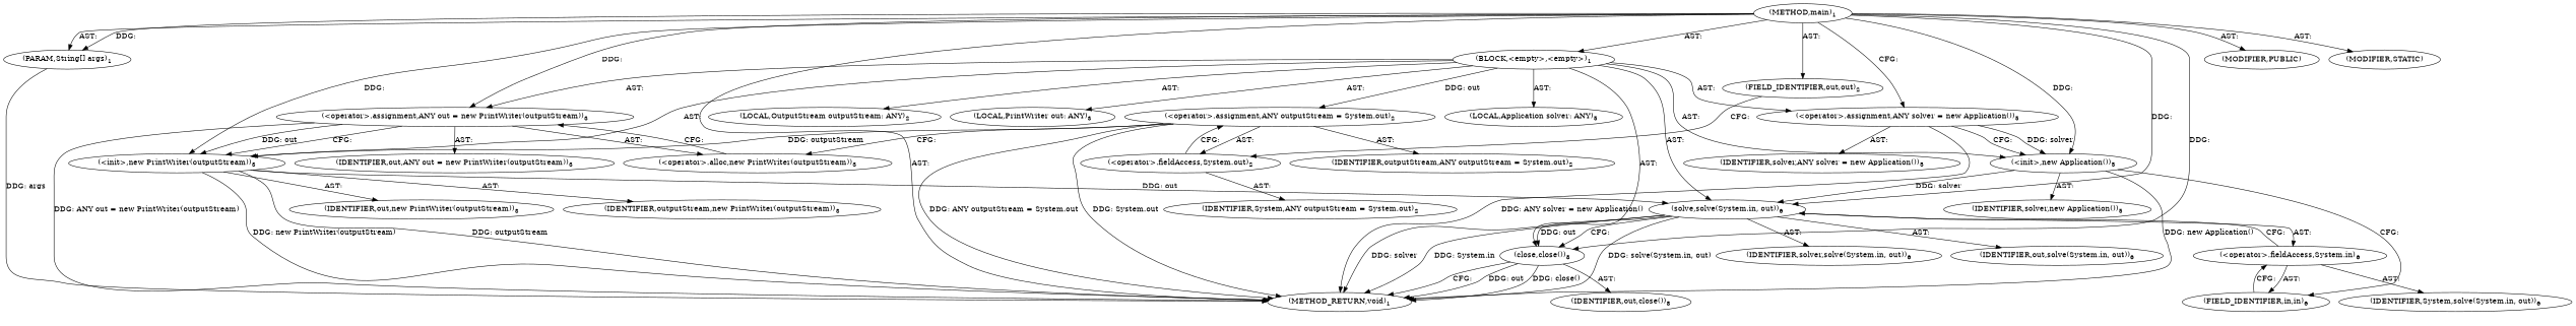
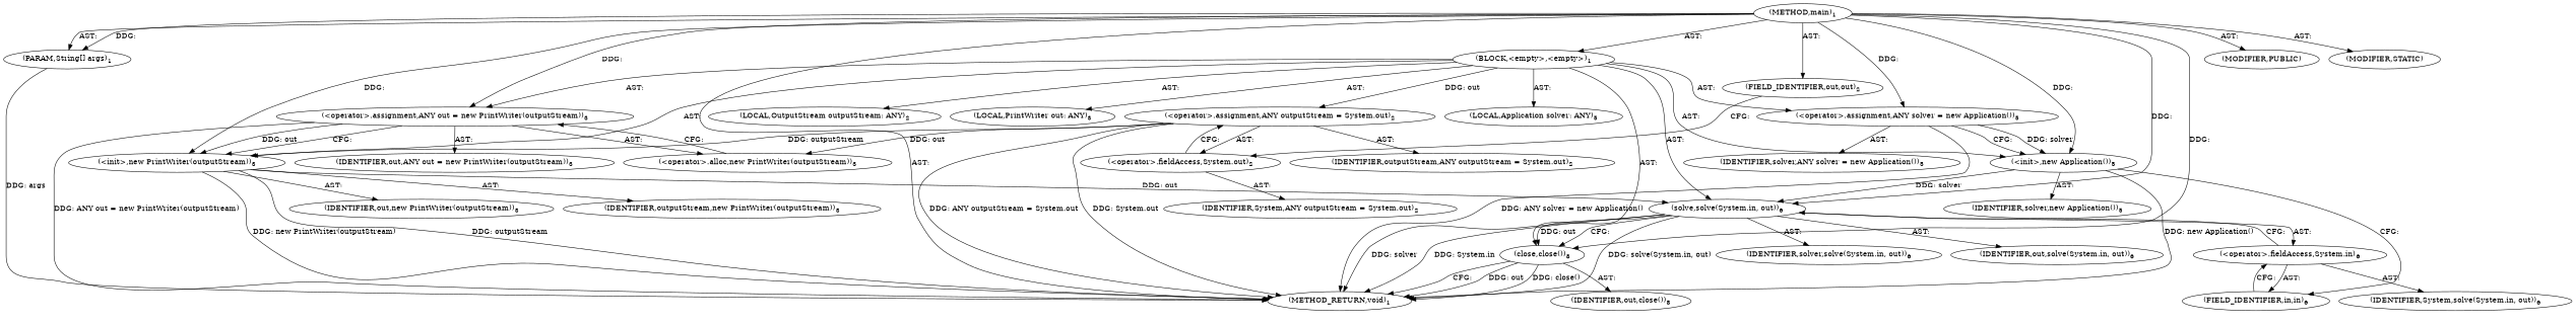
  digraph {
    n1 [label=<(METHOD,main)<SUB>1</SUB>>]
    n2 [label=<(PARAM,String[] args)<SUB>1</SUB>>]
    n3 [label=<(BLOCK,&lt;empty&gt;,&lt;empty&gt;)<SUB>1</SUB>>]
    n4 [label=<(FIELD_IDENTIFIER,out,out)<SUB>2</SUB>>]
    n5 [label=<(&lt;operator&gt;.assignment,ANY out = new PrintWriter(outputStream))<SUB>3</SUB>>]
    n6 [label=<(&lt;init&gt;,new PrintWriter(outputStream))<SUB>3</SUB>>]
    n7 [label=<(&lt;operator&gt;.assignment,ANY solver = new Application())<SUB>5</SUB>>]
    n8 [label=<(&lt;init&gt;,new Application())<SUB>5</SUB>>]
    n9 [label=<(solve,solve(System.in, out))<SUB>6</SUB>>]
    n10 [label=<(close,close())<SUB>8</SUB>>]
    n11 [label=<(MODIFIER,PUBLIC)>]
    n12 [label=<(MODIFIER,STATIC)>]
    n13 [label=<(METHOD_RETURN,void)<SUB>1</SUB>>]
    n14 [label=<(LOCAL,OutputStream outputStream: ANY)<SUB>2</SUB>>]
    n15 [label=<(&lt;operator&gt;.assignment,ANY outputStream = System.out)<SUB>2</SUB>>]
    n16 [label=<(LOCAL,PrintWriter out: ANY)<SUB>3</SUB>>]
    n17 [label=<(LOCAL,Application solver: ANY)<SUB>5</SUB>>]
    n18 [label=<(&lt;operator&gt;.fieldAccess,System.out)<SUB>2</SUB>>]
    n19 [label=<(&lt;operator&gt;.alloc,new PrintWriter(outputStream))<SUB>3</SUB>>]
    n20 [label=<(IDENTIFIER,out,ANY out = new PrintWriter(outputStream))<SUB>3</SUB>>]
    n21 [label=<(IDENTIFIER,out,new PrintWriter(outputStream))<SUB>3</SUB>>]
    n22 [label=<(IDENTIFIER,outputStream,new PrintWriter(outputStream))<SUB>3</SUB>>]
    n23 [label=<(IDENTIFIER,solver,ANY solver = new Application())<SUB>5</SUB>>]
    n24 [label=<(IDENTIFIER,solver,new Application())<SUB>5</SUB>>]
    n25 [label=<(FIELD_IDENTIFIER,in,in)<SUB>6</SUB>>]
    n26 [label=<(IDENTIFIER,solver,solve(System.in, out))<SUB>6</SUB>>]
    n27 [label=<(&lt;operator&gt;.fieldAccess,System.in)<SUB>6</SUB>>]
    n28 [label=<(IDENTIFIER,out,solve(System.in, out))<SUB>6</SUB>>]
    n29 [label=<(IDENTIFIER,out,close())<SUB>8</SUB>>]
    n30 [label=<(IDENTIFIER,outputStream,ANY outputStream = System.out)<SUB>2</SUB>>]
    n31 [label=<(IDENTIFIER,System,ANY outputStream = System.out)<SUB>2</SUB>>]
    n32 [label=<(IDENTIFIER,System,solve(System.in, out))<SUB>6</SUB>>]
    n1 -> n2 [label="AST: "]
    n1 -> n2 [label="DDG: "]
    n1 -> n3 [label="AST: "]
    n1 -> n4 [label="AST: "]
    n1 -> n5 [label="DDG: "]
    n1 -> n6 [label="DDG: "]
-   n1 -> n7 [label="CFG: "]
+   n1 -> n7 [label="DDG: "]
    n1 -> n8 [label="DDG: "]
    n1 -> n9 [label="DDG: "]
    n1 -> n10 [label="DDG: "]
    n1 -> n11 [label="AST: "]
    n1 -> n12 [label="AST: "]
    n1 -> n13 [label="AST: "]
    n2 -> n13 [label="DDG: args"]
    n3 -> n5 [label="AST: "]
    n3 -> n6 [label="AST: "]
    n3 -> n7 [label="AST: "]
    n3 -> n8 [label="AST: "]
    n3 -> n9 [label="AST: "]
    n3 -> n10 [label="AST: "]
    n3 -> n14 [label="AST: "]
    n3 -> n15 [label="DDG: out"]
    n3 -> n16 [label="AST: "]
    n3 -> n17 [label="AST: "]
    n4 -> n18 [label="CFG: "]
    n5 -> n6 [label="CFG: "]
    n5 -> n6 [label="DDG: out"]
    n5 -> n13 [label="DDG: ANY out = new PrintWriter(outputStream)"]
    n5 -> n19 [label="AST: "]
    n5 -> n20 [label="AST: "]
    n6 -> n9 [label="DDG: out"]
    n6 -> n13 [label="DDG: outputStream"]
    n6 -> n13 [label="DDG: new PrintWriter(outputStream)"]
    n6 -> n21 [label="AST: "]
    n6 -> n22 [label="AST: "]
    n7 -> n8 [label="CFG: "]
    n7 -> n8 [label="DDG: solver"]
    n7 -> n13 [label="DDG: ANY solver = new Application()"]
    n7 -> n23 [label="AST: "]
    n8 -> n9 [label="DDG: solver"]
    n8 -> n13 [label="DDG: new Application()"]
    n8 -> n24 [label="AST: "]
    n8 -> n25 [label="CFG: "]
    n9 -> n10 [label="CFG: "]
    n9 -> n10 [label="DDG: out"]
    n9 -> n13 [label="DDG: solver"]
    n9 -> n13 [label="DDG: System.in"]
    n9 -> n13 [label="DDG: solve(System.in, out)"]
    n9 -> n26 [label="AST: "]
    n9 -> n27 [label="AST: "]
    n9 -> n28 [label="AST: "]
    n10 -> n13 [label="CFG: "]
    n10 -> n13 [label="DDG: out"]
    n10 -> n13 [label="DDG: close()"]
    n10 -> n29 [label="AST: "]
    n15 -> n6 [label="DDG: outputStream"]
    n15 -> n13 [label="DDG: System.out"]
    n15 -> n13 [label="DDG: ANY outputStream = System.out"]
    n15 -> n18 [label="AST: "]
-   n15 -> n19 [label="CFG: "]
+   n15 -> n19 [label="DDG: out"]
    n15 -> n30 [label="AST: "]
    n18 -> n15 [label="CFG: "]
    n18 -> n31 [label="AST: "]
    n19 -> n5 [label="CFG: "]
    n25 -> n27 [label="CFG: "]
    n27 -> n9 [label="CFG: "]
    n27 -> n25 [label="AST: "]
    n27 -> n32 [label="AST: "]
  }
